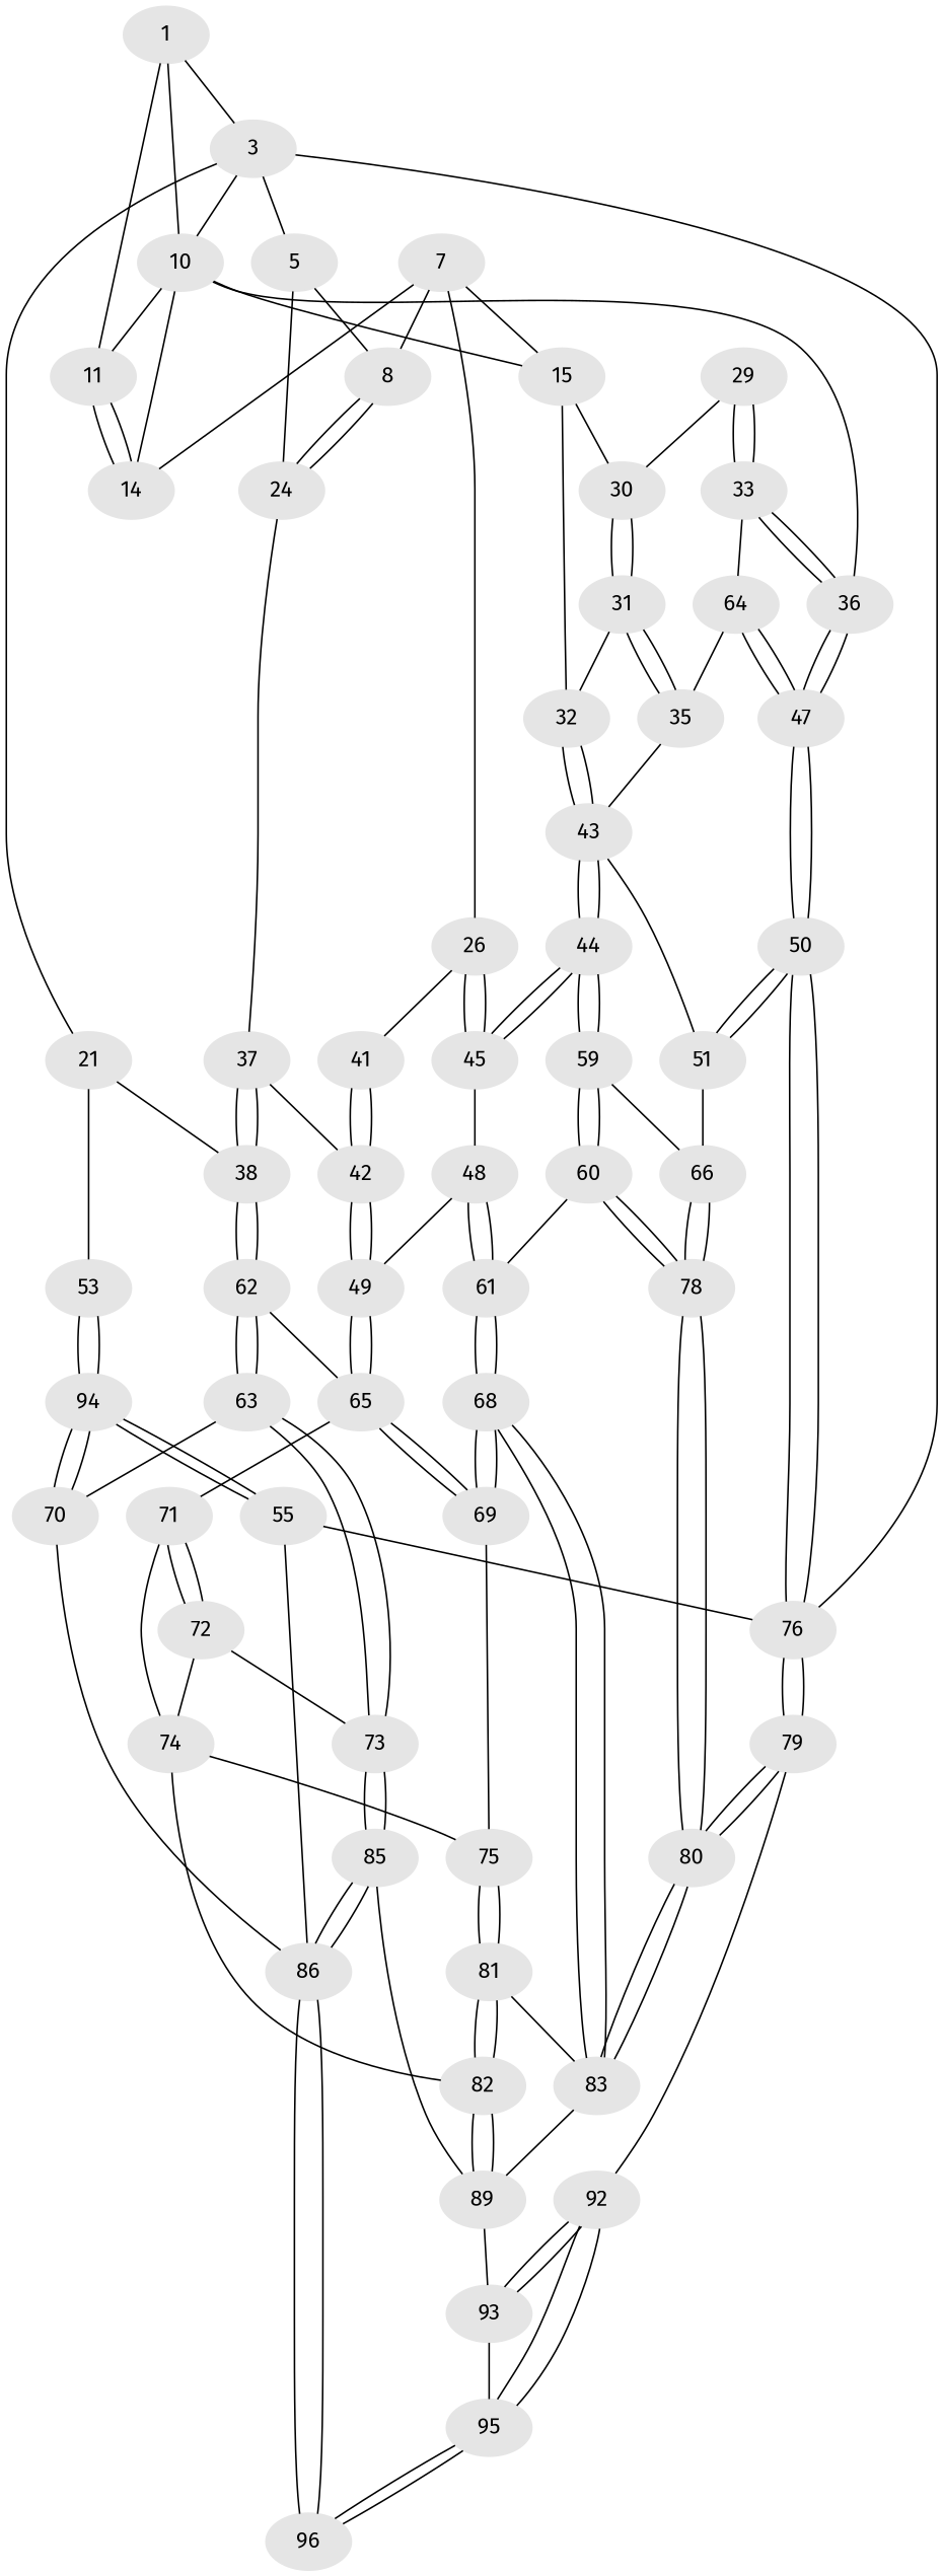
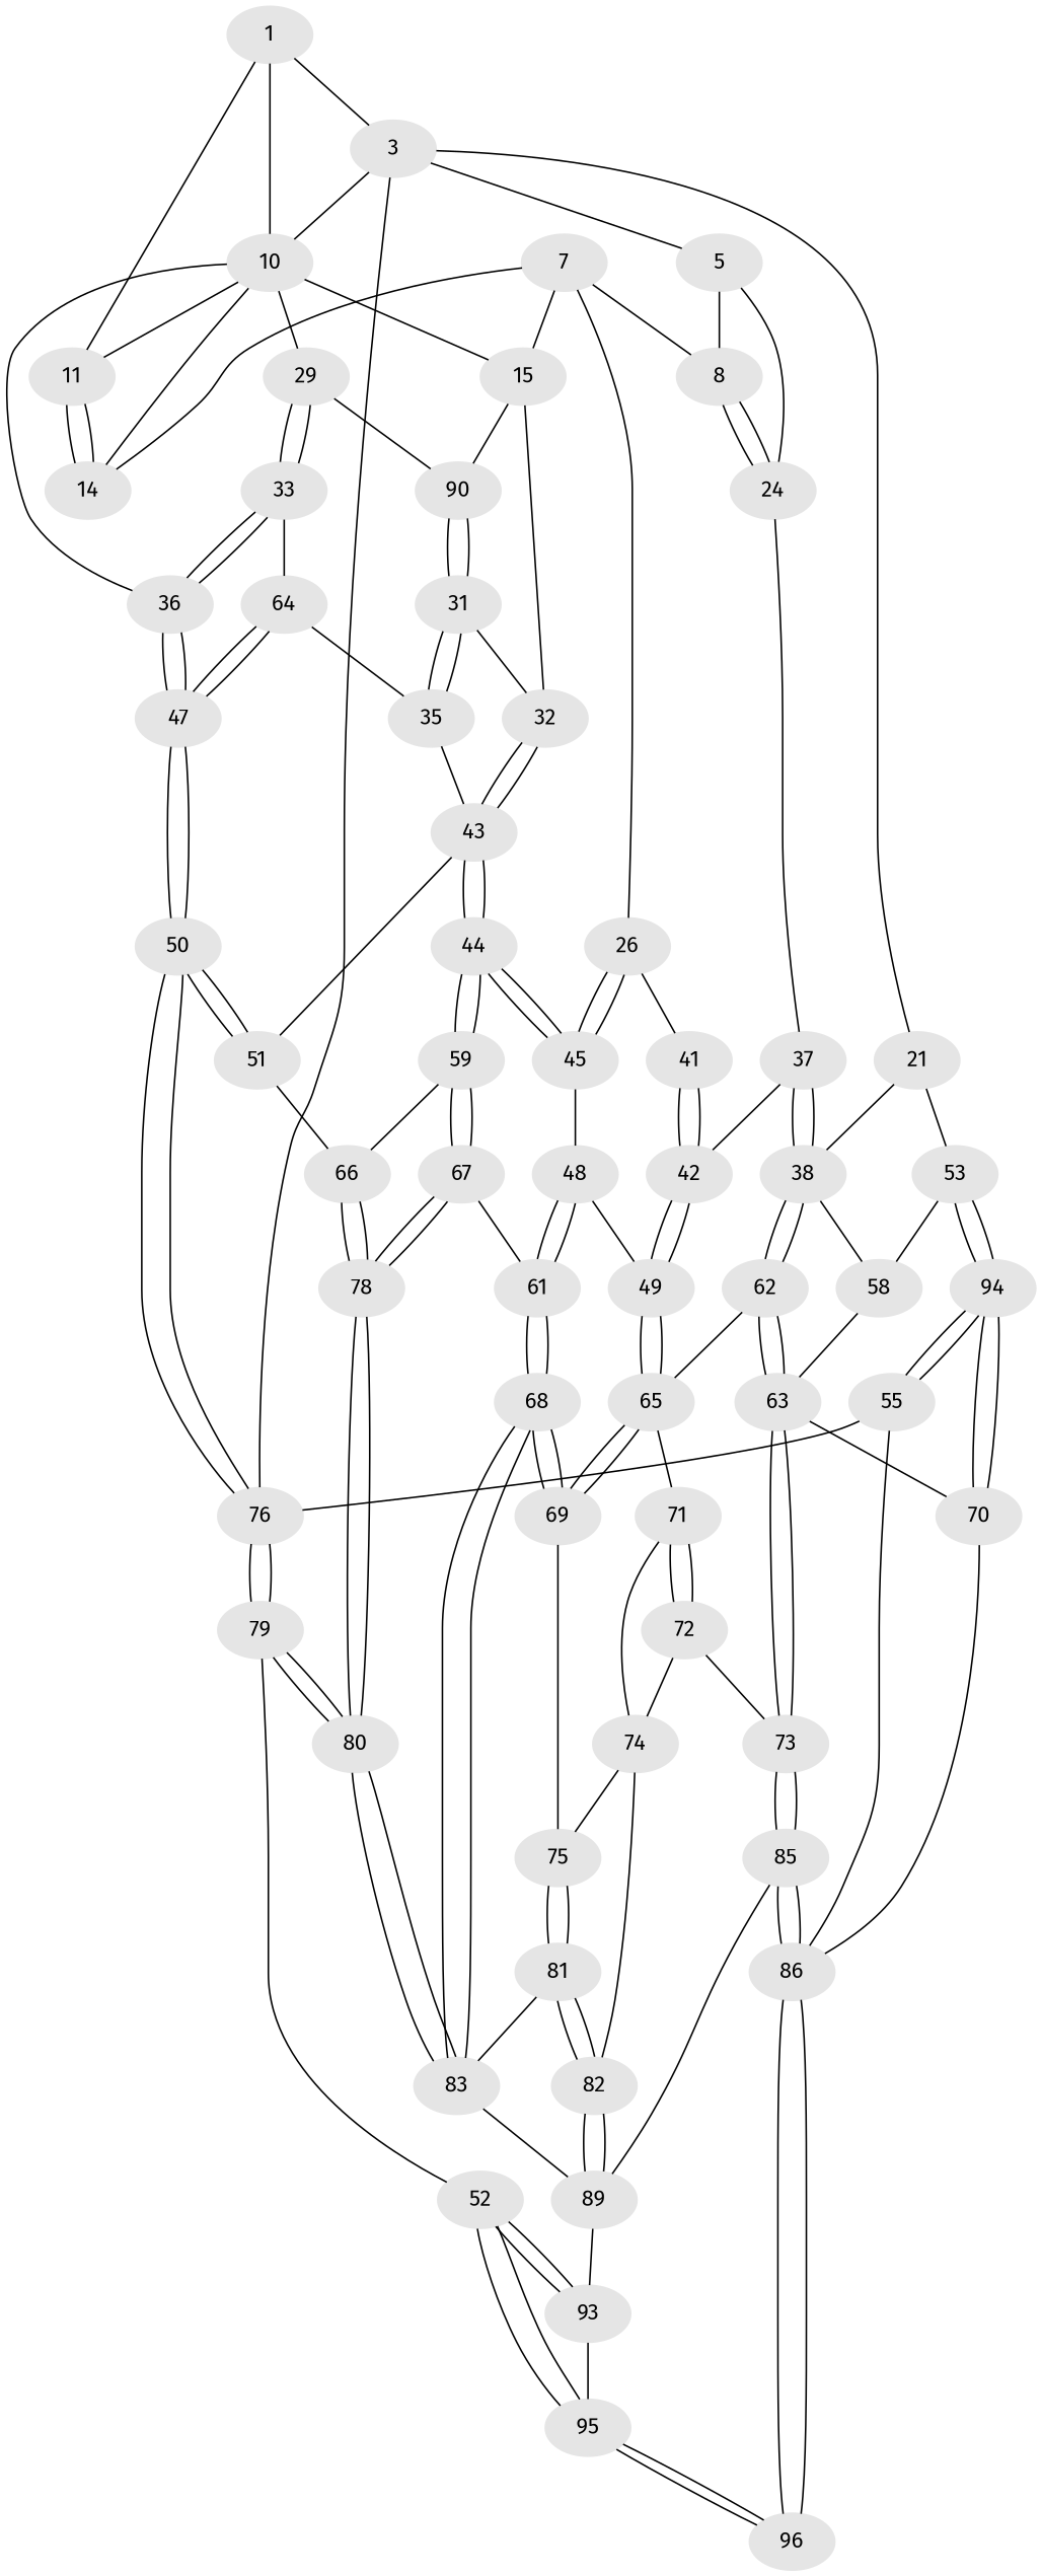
  graph {
    fontname="Fira Sans"
    node [color=gray90 fontname="Fira Sans" style=filled]
    edge [fontname="Fira Sans"]
    1 [super="+6+2"]
    3 [super="+4"]
    10 [super="+12"]
    11
    5 [super="+9"]
    21 [super="+52"]
    76
    7 [super="+15"]
    8
    14
    n11 [label=15 super="+19"]
    26 [super="+27"]
    29
    36
    24 [super="+25"]
    38 [super="+39"]
    53 [super="+57"]
    55
    86 [super="+87"]
    79
    37
-   30
+   30 [label=90]
    32
    41
    45
    33
    47
    31
    43 [super="+46"]
+   58
    62
    n32 [label=94]
    42
    48
    n35 [label=64]
    35
    44
    51
    50
    49
    63 [super="+64"]
    65 [super="+66"]
    59
    n44 [label=66]
-   60
+   60 [label=67]
    61
    68
    69
    71
    78
    70
    96
    73
    80
    83 [super="+84"]
    85
    75
    72
    74 [super="+77"]
    89 [super="+90+91"]
    81
    82
-   92
+   92 [label=52]
    93 [super="+94"]
    95
    1 -- 3
    1 -- 10
    1 -- 11
    3 -- 10
    3 -- 5
    3 -- 21
    3 -- 76
    10 -- 11
    10 -- 14
    10 -- n11
+   10 -- 29
    10 -- 36
    11 -- 14
    11 -- 14
    5 -- 8
    5 -- 24
    21 -- 38
    21 -- 53
    76 -- 79
    76 -- 79
    7 -- 8
    7 -- 14
    7 -- n11
    7 -- 26
    8 -- 24
    8 -- 24
    n11 -- 30
    n11 -- 32
    26 -- 41
    26 -- 45
    26 -- 45
    29 -- 30
    29 -- 33
    29 -- 33
    36 -- 47
    36 -- 47
    24 -- 37
+   38 -- 58
    38 -- 62
    38 -- 62
+   53 -- 58
    53 -- n32
    53 -- n32
    55 -- 76
    55 -- 86
    86 -- 96 [weight=2]
    86 -- 96
    79 -- 80
    79 -- 80
    79 -- 92
    37 -- 38
    37 -- 38
    37 -- 42
    30 -- 31
    30 -- 31
    32 -- 43
    32 -- 43
    41 -- 42
    41 -- 42
    45 -- 48
    33 -- 36
    33 -- 36
    33 -- n35
    47 -- 50
    47 -- 50
    31 -- 32
    31 -- 35
    31 -- 35
    43 -- 44
    43 -- 44
    43 -- 51
+   58 -- 63
    62 -- 63
    62 -- 63
    62 -- 65
    n32 -- 55
    n32 -- 55
    n32 -- 70
    n32 -- 70
    42 -- 49
    42 -- 49
    48 -- 49
    48 -- 61
    48 -- 61
    n35 -- 47
    n35 -- 47
    n35 -- 35
    35 -- 43
    44 -- 45
    44 -- 45
    44 -- 59
    44 -- 59
    51 -- n44
    50 -- 76
    50 -- 76
    50 -- 51
    50 -- 51
    49 -- 65
    49 -- 65
    63 -- 70
    63 -- 73
    63 -- 73
    65 -- 69
    65 -- 69
    65 -- 71
    59 -- n44
    59 -- 60
    59 -- 60
    n44 -- 78
    n44 -- 78
    60 -- 61
    60 -- 78
    60 -- 78
    61 -- 68
    61 -- 68
    68 -- 69
    68 -- 69
    68 -- 83
    68 -- 83
    69 -- 75
    71 -- 72
    71 -- 72
    71 -- 74
    78 -- 80
    78 -- 80
    70 -- 86
    73 -- 85
    73 -- 85
    80 -- 83
    80 -- 83
    83 -- 89
    85 -- 86
    85 -- 86
    85 -- 89
    75 -- 81
    75 -- 81
    72 -- 73
    72 -- 74
    74 -- 75
    74 -- 82
    89 -- 93 [weight=2]
    81 -- 83
    81 -- 82
    81 -- 82
    82 -- 89
    82 -- 89
    92 -- 93
    92 -- 93
    92 -- 95
    92 -- 95
    93 -- 95
    95 -- 96
    95 -- 96
  }
